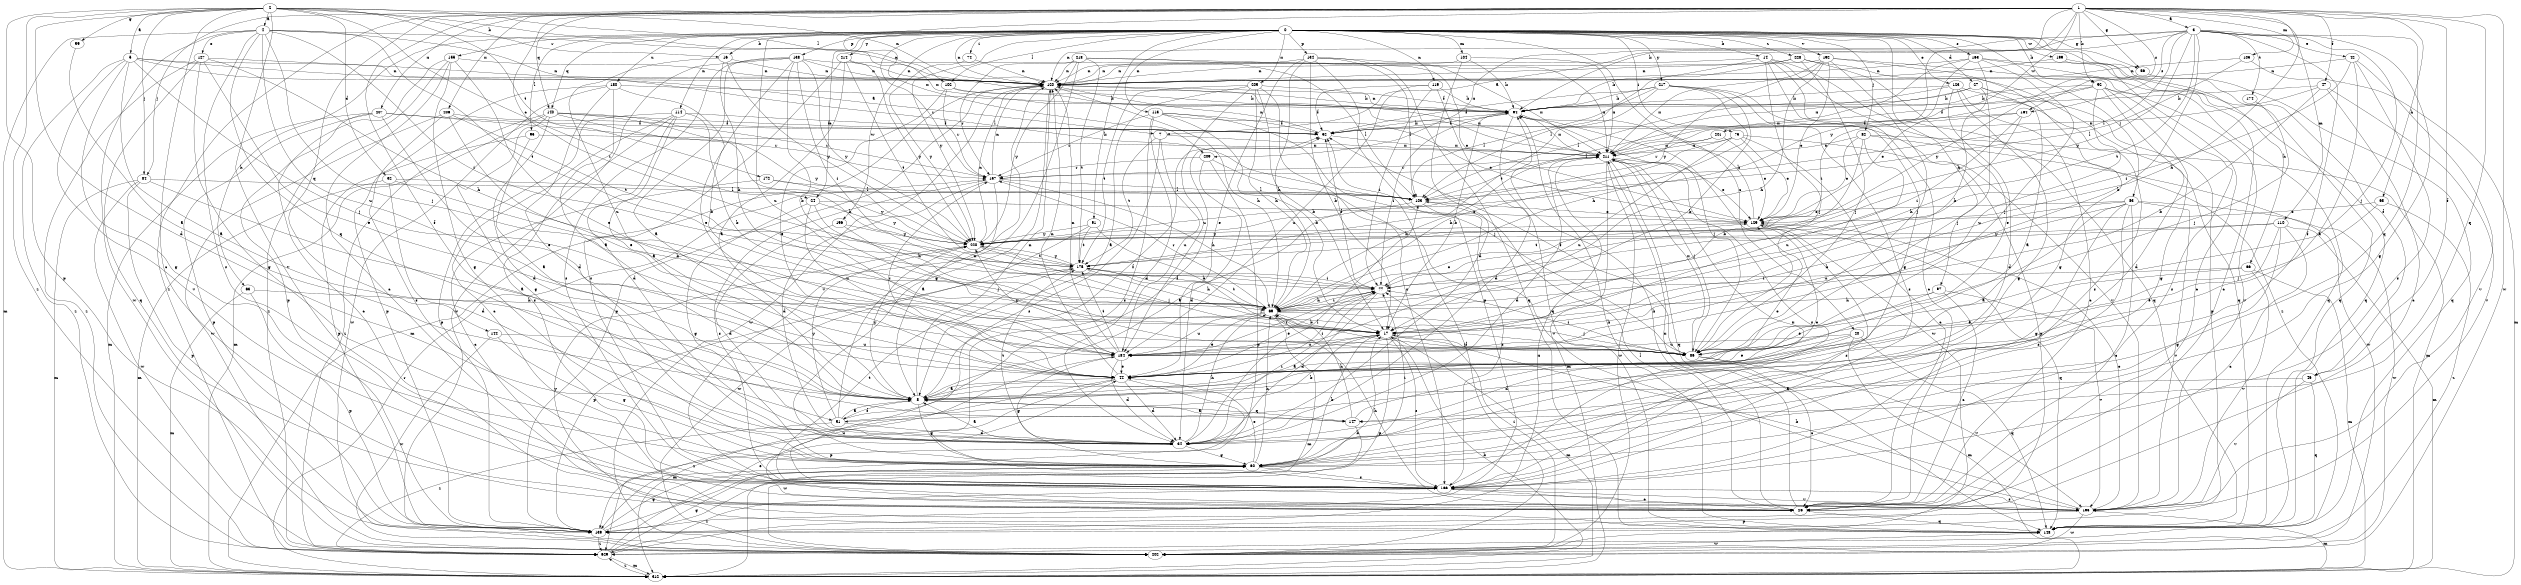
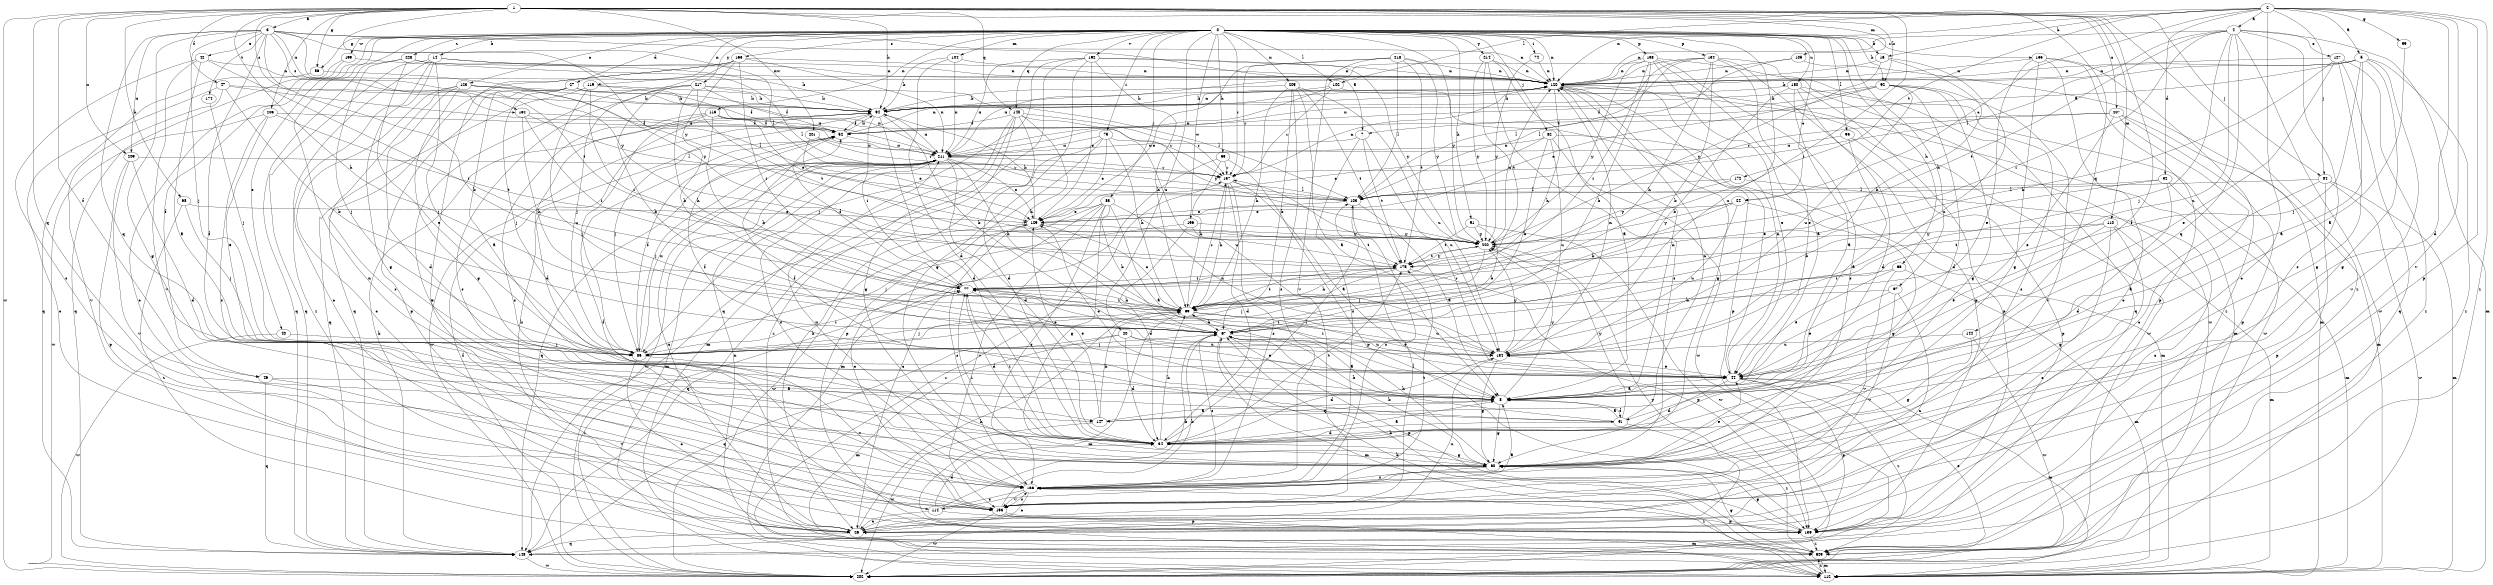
  strict digraph {
    0
    14
    16
    20
    24
    27
+   40
    46
    56
    63
    66
    74
    75
    82
    83
    91
    92
    95
    97
    102
    104
    113
    114
    119
    120
    123
    134
    138
    140
    155
    157
    163
    180
    184
    192
    196
    199
    205
    214
    217
    220
    228
    94
    n44 [label=629]
    26
    60
    86
    148
    69
    34
-   112 [label=312]
+   112
    44
    129
    139
    8
    211
    202
    193
    77
-   17
+   17 [label=67]
    166
    175
    52
    103
    218
    1
    3
    47
    51
    68
    84
    105
    110
    144
    147
    164
    201
    206
    207
    209
    7
    42
    174
    2
    4
    5
    32
    59
    172
    127
    0 -> 14 [label=b]
    0 -> 16 [label=b]
    0 -> 20 [label=c]
    0 -> 24 [label=c]
    0 -> 27 [label=d]
+   0 -> 40 [label=e]
    0 -> 46 [label=f]
    0 -> 56 [label=g]
    0 -> 63 [label=h]
    0 -> 66 [label=h]
    0 -> 74 [label=i]
    0 -> 75 [label=i]
    0 -> 82 [label=j]
    0 -> 83 [label=j]
    0 -> 91 [label=k]
    0 -> 92 [label=k]
    0 -> 95 [label=l]
    0 -> 97 [label=h]
    0 -> 102 [label=l]
    0 -> 104 [label=m]
    0 -> 113 [label=n]
    0 -> 114 [label=n]
    0 -> 119 [label=n]
    0 -> 120 [label=n]
    0 -> 123 [label=o]
    0 -> 134 [label=p]
    0 -> 138 [label=p]
    0 -> 140 [label=q]
    0 -> 155 [label=r]
    0 -> 157 [label=r]
    0 -> 163 [label=s]
    0 -> 180 [label=u]
    0 -> 184 [label=u]
    0 -> 192 [label=v]
    0 -> 196 [label=w]
    0 -> 199 [label=w]
    0 -> 205 [label=x]
    0 -> 214 [label=y]
    0 -> 217 [label=y]
    0 -> 220 [label=y]
    0 -> 228 [label=z]
    14 -> 120 [label=n]
    14 -> 94 [label=k]
    14 -> n44 [label=z]
    14 -> 26 [label=c]
    14 -> 60 [label=g]
    14 -> 86 [label=j]
    14 -> 148 [label=q]
    16 -> 120 [label=n]
    16 -> 184 [label=u]
    16 -> 220 [label=y]
    16 -> 69 [label=h]
    20 -> 184 [label=u]
    20 -> 148 [label=q]
    20 -> 34 [label=d]
    20 -> 112 [label=m]
    20 -> 44 [label=e]
    24 -> 184 [label=u]
    24 -> 220 [label=y]
    24 -> 60 [label=g]
    24 -> 69 [label=h]
    24 -> 129 [label=o]
    27 -> 94 [label=k]
    27 -> 86 [label=j]
    27 -> 139 [label=p]
    27 -> 8 [label=a]
    27 -> 211 [label=x]
+   40 -> 86 [label=j]
+   40 -> 202 [label=w]
    46 -> 148 [label=q]
    46 -> 8 [label=a]
    46 -> 193 [label=v]
    56 -> 220 [label=y]
    56 -> 148 [label=q]
+   63 -> 157 [label=r]
    63 -> 69 [label=h]
    63 -> 112 [label=m]
    63 -> 139 [label=p]
    66 -> 112 [label=m]
    66 -> 44 [label=e]
    66 -> 193 [label=v]
    66 -> 77 [label=i]
    74 -> 120 [label=n]
    74 -> 220 [label=y]
    75 -> 184 [label=u]
-   75 -> 26 [label=c]
+   75 -> 26 [label=k]
    75 -> 69 [label=h]
    75 -> 129 [label=o]
    75 -> 139 [label=p]
    75 -> 211 [label=x]
    82 -> 184 [label=u]
    82 -> 112 [label=m]
    82 -> 129 [label=o]
    82 -> 211 [label=x]
    82 -> 202 [label=w]
    82 -> 17 [label=b]
    83 -> 184 [label=u]
    83 -> 26 [label=c]
    83 -> 60 [label=g]
    83 -> 129 [label=o]
    83 -> 8 [label=a]
    83 -> 202 [label=w]
    83 -> 193 [label=v]
    83 -> 17 [label=b]
    83 -> 166 [label=s]
    91 -> 220 [label=y]
    91 -> 202 [label=w]
    91 -> 17 [label=b]
    91 -> 175 [label=t]
    92 -> 184 [label=u]
    92 -> 94 [label=k]
    92 -> 60 [label=g]
    92 -> 34 [label=d]
    92 -> 129 [label=o]
    92 -> 193 [label=v]
    92 -> 166 [label=s]
    92 -> 52 [label=f]
    95 -> 139 [label=p]
    95 -> 8 [label=a]
    95 -> 211 [label=x]
    97 -> 26 [label=c]
    97 -> 69 [label=h]
    97 -> 44 [label=e]
    97 -> 193 [label=v]
    102 -> 157 [label=r]
    102 -> 94 [label=k]
    102 -> 44 [label=e]
    102 -> 211 [label=x]
    104 -> 120 [label=n]
    104 -> 94 [label=k]
    104 -> 34 [label=d]
    104 -> 211 [label=x]
    113 -> 157 [label=r]
    113 -> 86 [label=j]
    113 -> 34 [label=d]
    113 -> 129 [label=o]
    113 -> 17 [label=b]
    113 -> 166 [label=s]
    113 -> 52 [label=f]
    114 -> 26 [label=c]
    114 -> 34 [label=d]
    114 -> 139 [label=p]
    114 -> 8 [label=a]
    114 -> 17 [label=b]
-   114 -> 166 [label=s]
+   166 -> 114 [label=s]
    114 -> 52 [label=f]
    119 -> 184 [label=u]
    119 -> 94 [label=k]
    119 -> 148 [label=q]
    119 -> 77 [label=i]
    119 -> 52 [label=f]
    120 -> 94 [label=k]
    120 -> 60 [label=g]
    120 -> 69 [label=h]
    120 -> 112 [label=m]
    120 -> 139 [label=p]
    120 -> 202 [label=w]
    123 -> 94 [label=k]
    123 -> 26 [label=c]
    123 -> 60 [label=g]
    123 -> 34 [label=d]
-   2 -> 211 [label=x]
+   123 -> 211 [label=x]
    123 -> 166 [label=s]
    123 -> 103 [label=l]
    134 -> 120 [label=n]
    134 -> 148 [label=q]
    134 -> 69 [label=h]
    134 -> 44 [label=e]
    134 -> 139 [label=p]
    134 -> 211 [label=x]
    134 -> 17 [label=b]
    134 -> 103 [label=l]
    138 -> 120 [label=n]
    138 -> 220 [label=y]
    138 -> 44 [label=e]
    138 -> 8 [label=a]
    138 -> 211 [label=x]
    138 -> 202 [label=w]
    138 -> 77 [label=i]
    138 -> 17 [label=b]
    138 -> 166 [label=s]
    140 -> 157 [label=r]
    140 -> 220 [label=y]
    140 -> n44 [label=z]
    140 -> 60 [label=g]
    140 -> 69 [label=h]
    140 -> 34 [label=d]
    140 -> 112 [label=m]
    140 -> 52 [label=f]
    155 -> 120 [label=n]
    155 -> n44 [label=z]
    155 -> 26 [label=c]
    155 -> 60 [label=g]
    155 -> 44 [label=e]
    155 -> 139 [label=p]
    157 -> 120 [label=n]
    157 -> 69 [label=h]
    157 -> 34 [label=d]
    157 -> 8 [label=a]
    157 -> 166 [label=s]
    157 -> 103 [label=l]
    163 -> 120 [label=n]
    163 -> 26 [label=c]
    163 -> 86 [label=j]
    163 -> 148 [label=q]
    163 -> 211 [label=x]
    163 -> 77 [label=i]
    163 -> 17 [label=b]
    180 -> 94 [label=k]
    180 -> 34 [label=d]
    180 -> 139 [label=p]
    180 -> 8 [label=a]
    180 -> 202 [label=w]
    180 -> 17 [label=b]
    184 -> 120 [label=n]
    184 -> 220 [label=y]
    184 -> 60 [label=g]
    184 -> 34 [label=d]
    184 -> 44 [label=e]
    184 -> 77 [label=i]
    192 -> 120 [label=n]
    192 -> 220 [label=y]
    192 -> 60 [label=g]
    192 -> 86 [label=j]
    192 -> 148 [label=q]
    192 -> 69 [label=h]
    192 -> 129 [label=o]
    192 -> 211 [label=x]
    196 -> 220 [label=y]
    196 -> 86 [label=j]
    196 -> 34 [label=d]
-   184 -> 175 [label=t]
+   196 -> 175 [label=t]
    199 -> 120 [label=n]
    199 -> 26 [label=c]
    199 -> 148 [label=q]
    205 -> 184 [label=u]
-   205 -> 94 [label=f]
+   205 -> 94 [label=k]
    205 -> 69 [label=h]
    205 -> 8 [label=a]
    205 -> 17 [label=b]
    205 -> 166 [label=s]
    205 -> 175 [label=t]
    214 -> 120 [label=n]
    214 -> 220 [label=y]
    214 -> 8 [label=a]
    214 -> 166 [label=s]
    214 -> 175 [label=t]
    217 -> 94 [label=k]
    217 -> 69 [label=h]
    217 -> 193 [label=v]
    217 -> 17 [label=b]
    217 -> 166 [label=s]
    217 -> 175 [label=t]
    217 -> 52 [label=f]
    217 -> 103 [label=l]
    220 -> 120 [label=n]
    220 -> 86 [label=j]
    220 -> 175 [label=t]
    228 -> 120 [label=n]
    228 -> 86 [label=j]
    228 -> 148 [label=q]
    228 -> 44 [label=e]
    228 -> 103 [label=l]
    94 -> 120 [label=n]
    94 -> 86 [label=j]
    94 -> 34 [label=d]
    94 -> 211 [label=x]
    94 -> 202 [label=w]
    94 -> 77 [label=i]
    94 -> 17 [label=b]
    94 -> 52 [label=f]
    n44 -> 60 [label=g]
    n44 -> 112 [label=m]
    n44 -> 44 [label=e]
    n44 -> 211 [label=x]
    26 -> 184 [label=u]
    26 -> 94 [label=k]
    26 -> 148 [label=q]
    26 -> 69 [label=h]
    26 -> 211 [label=x]
    26 -> 103 [label=l]
    60 -> 69 [label=h]
    60 -> 44 [label=e]
    60 -> 77 [label=i]
    60 -> 17 [label=b]
    60 -> 166 [label=s]
    86 -> 26 [label=c]
    86 -> 211 [label=x]
    86 -> 193 [label=v]
    86 -> 77 [label=i]
    86 -> 52 [label=f]
    148 -> 220 [label=y]
    148 -> 94 [label=k]
    148 -> 202 [label=w]
    69 -> 157 [label=r]
    69 -> 184 [label=u]
    69 -> 86 [label=j]
    69 -> 112 [label=m]
    69 -> 44 [label=e]
    69 -> 129 [label=o]
    69 -> 77 [label=i]
    69 -> 17 [label=b]
    69 -> 175 [label=t]
    34 -> 60 [label=g]
    34 -> 69 [label=h]
    34 -> 8 [label=a]
    34 -> 77 [label=i]
    34 -> 175 [label=t]
    34 -> 103 [label=l]
    112 -> 157 [label=r]
    112 -> n44 [label=z]
    112 -> 17 [label=b]
    44 -> 120 [label=n]
    44 -> 157 [label=r]
    44 -> n44 [label=z]
    44 -> 34 [label=d]
    44 -> 112 [label=m]
    44 -> 139 [label=p]
    44 -> 8 [label=a]
    44 -> 77 [label=i]
    129 -> 220 [label=y]
    129 -> 94 [label=k]
    129 -> 148 [label=q]
    129 -> 166 [label=s]
    139 -> n44 [label=z]
    139 -> 60 [label=g]
    139 -> 17 [label=b]
    8 -> 120 [label=n]
    8 -> 220 [label=y]
    8 -> 60 [label=g]
    8 -> 129 [label=o]
    8 -> 52 [label=f]
    8 -> 51 [label=f]
    8 -> 147 [label=q]
    211 -> 157 [label=r]
    211 -> 86 [label=j]
    211 -> 148 [label=q]
    211 -> 69 [label=h]
    211 -> 34 [label=d]
    211 -> 112 [label=m]
    211 -> 129 [label=o]
    211 -> 202 [label=w]
    211 -> 166 [label=s]
    202 -> 77 [label=i]
    202 -> 52 [label=f]
    193 -> 112 [label=m]
    193 -> 129 [label=o]
    193 -> 139 [label=p]
    193 -> 202 [label=w]
    193 -> 17 [label=b]
    193 -> 166 [label=s]
    77 -> 69 [label=h]
    77 -> 34 [label=d]
    77 -> 44 [label=e]
    77 -> 52 [label=f]
    17 -> 184 [label=u]
    17 -> 86 [label=j]
    17 -> 112 [label=m]
    17 -> 139 [label=p]
    17 -> 8 [label=a]
    17 -> 166 [label=s]
    166 -> n44 [label=z]
    166 -> 26 [label=c]
    166 -> 211 [label=x]
    166 -> 193 [label=v]
    166 -> 175 [label=t]
    175 -> 220 [label=y]
    175 -> 86 [label=j]
    175 -> 69 [label=h]
    175 -> 139 [label=p]
    175 -> 77 [label=i]
    52 -> 120 [label=n]
    52 -> 94 [label=k]
    52 -> 211 [label=x]
    103 -> 129 [label=o]
    103 -> 8 [label=a]
    103 -> 166 [label=s]
    218 -> 120 [label=n]
    218 -> 157 [label=r]
    218 -> 220 [label=y]
    218 -> 129 [label=o]
    218 -> 193 [label=v]
    218 -> 175 [label=t]
    218 -> 103 [label=l]
    1 -> 46 [label=f]
    1 -> 56 [label=g]
    1 -> 92 [label=k]
    1 -> 140 [label=q]
    1 -> 220 [label=y]
    1 -> 94 [label=k]
    1 -> n44 [label=z]
    1 -> 69 [label=h]
    1 -> 202 [label=w]
    1 -> 77 [label=i]
    1 -> 3 [label=a]
    1 -> 47 [label=f]
    1 -> 51 [label=f]
    1 -> 68 [label=h]
    1 -> 84 [label=j]
    1 -> 105 [label=m]
    1 -> 110 [label=m]
    1 -> 144 [label=q]
    1 -> 147 [label=q]
    1 -> 164 [label=s]
    1 -> 201 [label=w]
    1 -> 206 [label=x]
    1 -> 207 [label=x]
    1 -> 209 [label=x]
    3 -> 120 [label=n]
    3 -> 220 [label=y]
    3 -> 60 [label=g]
    3 -> 86 [label=j]
    3 -> 17 [label=b]
    3 -> 175 [label=t]
    3 -> 103 [label=l]
    3 -> 51 [label=f]
    3 -> 147 [label=q]
    3 -> 164 [label=s]
    3 -> 209 [label=x]
    3 -> 7 [label=a]
    3 -> 42 [label=e]
    3 -> 174 [label=t]
    47 -> 94 [label=k]
    47 -> 26 [label=c]
    47 -> 211 [label=x]
    47 -> 193 [label=v]
    47 -> 17 [label=b]
    51 -> 120 [label=n]
    51 -> 220 [label=y]
    51 -> n44 [label=z]
    51 -> 34 [label=d]
    51 -> 8 [label=a]
    51 -> 17 [label=b]
    51 -> 52 [label=f]
    68 -> n44 [label=z]
    68 -> 86 [label=j]
    68 -> 129 [label=o]
    84 -> 112 [label=m]
    84 -> 139 [label=p]
    84 -> 8 [label=a]
    84 -> 202 [label=w]
    84 -> 103 [label=l]
    105 -> 120 [label=n]
    105 -> 112 [label=m]
    105 -> 103 [label=l]
    110 -> 220 [label=y]
    110 -> 26 [label=c]
    110 -> 60 [label=g]
    110 -> 112 [label=m]
    110 -> 44 [label=e]
    110 -> 175 [label=t]
    144 -> 184 [label=u]
    144 -> 60 [label=g]
    144 -> 202 [label=w]
    147 -> 69 [label=h]
    147 -> 129 [label=o]
    147 -> 8 [label=a]
    147 -> 202 [label=w]
    164 -> 69 [label=h]
    164 -> 77 [label=i]
    164 -> 52 [label=f]
    164 -> 103 [label=l]
    201 -> 157 [label=r]
    201 -> 129 [label=o]
    201 -> 211 [label=x]
    206 -> 44 [label=e]
    206 -> 202 [label=w]
    206 -> 166 [label=s]
    206 -> 175 [label=t]
    206 -> 52 [label=f]
    207 -> 157 [label=r]
    207 -> 26 [label=c]
    207 -> 112 [label=m]
    207 -> 44 [label=e]
    207 -> 139 [label=p]
    207 -> 52 [label=f]
    209 -> 157 [label=r]
    209 -> 34 [label=d]
    209 -> 139 [label=p]
    209 -> 193 [label=v]
    7 -> 184 [label=u]
    7 -> 211 [label=x]
    7 -> 166 [label=s]
    7 -> 175 [label=t]
    42 -> 120 [label=n]
    42 -> 8 [label=a]
    42 -> 193 [label=v]
    42 -> 77 [label=i]
    42 -> 166 [label=s]
    174 -> 86 [label=j]
    2 -> 16 [label=b]
    2 -> 24 [label=c]
    2 -> 102 [label=l]
    2 -> 120 [label=n]
    2 -> n44 [label=z]
    2 -> 26 [label=c]
    2 -> 34 [label=d]
    2 -> 139 [label=p]
    2 -> 193 [label=v]
    2 -> 84 [label=j]
    2 -> 4 [label=a]
    2 -> 5 [label=a]
    2 -> 32 [label=d]
    2 -> 59 [label=g]
    2 -> 172 [label=t]
    4 -> 120 [label=n]
    4 -> 184 [label=u]
    4 -> 86 [label=j]
    4 -> 112 [label=m]
    4 -> 202 [label=w]
    4 -> 77 [label=i]
    4 -> 166 [label=s]
    4 -> 175 [label=t]
    4 -> 103 [label=l]
    4 -> 147 [label=q]
    4 -> 127 [label=o]
    5 -> 120 [label=n]
    5 -> 94 [label=k]
    5 -> n44 [label=z]
    5 -> 60 [label=g]
    5 -> 86 [label=j]
    5 -> 8 [label=a]
    5 -> 193 [label=v]
    5 -> 7 [label=a]
    32 -> 34 [label=d]
    32 -> 112 [label=m]
    32 -> 17 [label=b]
    32 -> 103 [label=l]
    59 -> 8 [label=a]
    172 -> 220 [label=y]
    172 -> 26 [label=c]
    172 -> 103 [label=l]
    127 -> 120 [label=n]
    127 -> n44 [label=z]
    127 -> 60 [label=g]
    127 -> 148 [label=q]
    127 -> 69 [label=h]
    127 -> 44 [label=e]
  }
